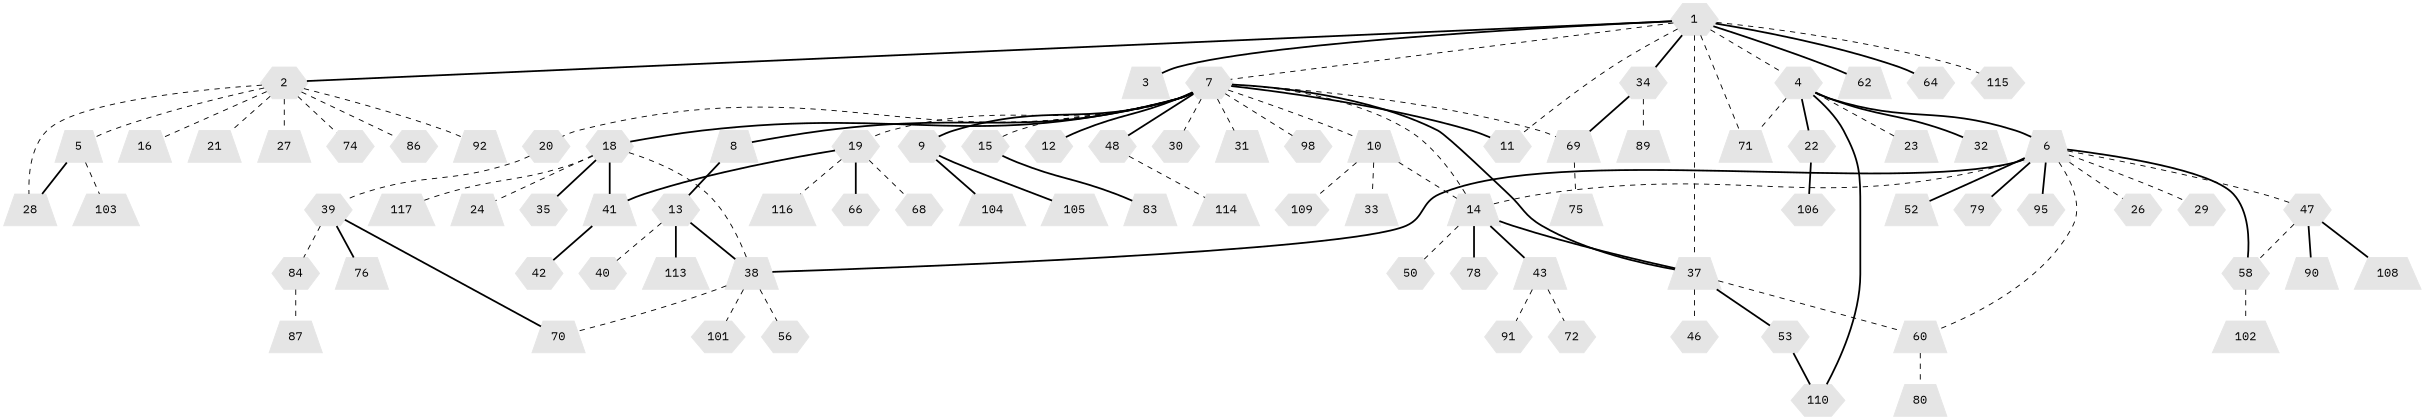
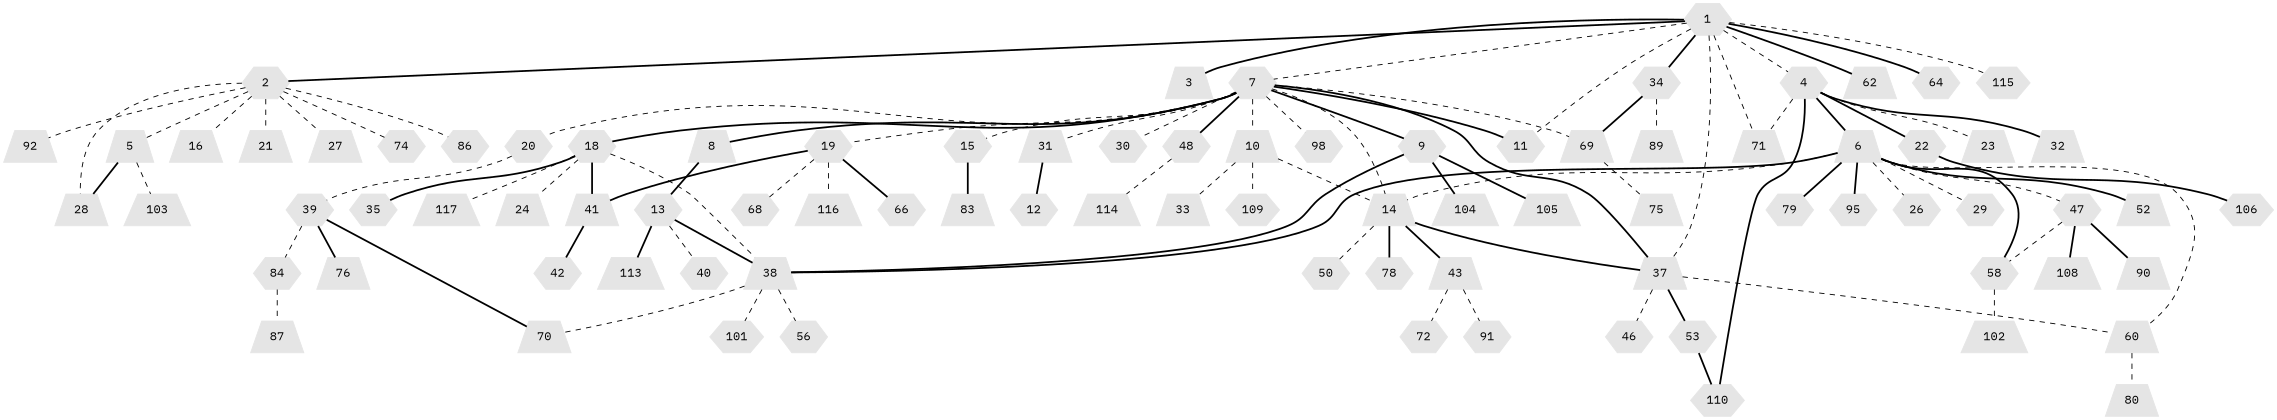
  graph {
    fontname="IBM Plex Mono"
    node [color=gray90 fontname="IBM Plex Mono" shape=hexagon style=filled]
    edge [fontname="IBM Plex Mono" style=dashed]
    1 [super="+96"]
    2 [super="+59"]
    3 [shape=trapezium]
    4 [super="+67"]
    7 [super="+25"]
    11
    34 [super="+45"]
    37 [shape=trapezium super="+97"]
    62 [shape=trapezium]
    64
    71 [shape=trapezium]
    115
    5 [shape=trapezium]
    16 [shape=trapezium]
    21 [shape=trapezium]
    27 [shape=trapezium]
    28 [shape=trapezium]
    74
    86 [super="+107"]
    92 [shape=trapezium]
    6 [shape=trapezium super="+65"]
    22 [super="+111"]
    23 [shape=trapezium]
    32 [shape=trapezium]
    110
    14 [shape=trapezium super="+77"]
    8 [shape=trapezium]
    9 [super="+51"]
    10 [shape=trapezium]
    12
    15 [super="+17"]
    18 [super="+85"]
    19 [super="+44"]
    20
    30
    31 [shape=trapezium]
    48 [super="+100"]
    69 [shape=trapezium super="+82"]
    98
    89 [shape=trapezium]
    60 [shape=trapezium]
    46
    53 [super="+55"]
    103 [shape=trapezium]
    26
    29
    38 [shape=trapezium super="+61"]
    47 [super="+73"]
    52 [shape=trapezium]
    58
    79
    95
    106
    43 [shape=trapezium]
    50
    78 [super="+81"]
    56 [super="+63"]
    70 [shape=trapezium]
    101
    90 [shape=trapezium]
    108 [shape=trapezium]
    102 [shape=trapezium]
    80 [shape=trapezium]
    13 [super="+57"]
    104 [shape=trapezium]
    105 [shape=trapezium]
    33 [shape=trapezium super="+36"]
    109
    83 [shape=trapezium]
    24 [shape=trapezium super="+88"]
    35 [super="+99"]
    41 [shape=trapezium super="+49"]
    117 [shape=trapezium]
    66
    68
    116 [shape=trapezium]
    39 [super="+54"]
    114 [shape=trapezium]
    75 [shape=trapezium]
    40
    113 [shape=trapezium]
    72 [super="+93"]
    91
    42
    76 [shape=trapezium]
    84
    87 [shape=trapezium super="+94"]
    1 -- 2 [style=bold]
    1 -- 3 [style=bold]
    1 -- 4
    1 -- 7
    1 -- 11
    1 -- 34 [style=bold]
    1 -- 37
    1 -- 62 [style=bold]
    1 -- 64 [style=bold]
    1 -- 71
    1 -- 115
    2 -- 5
    2 -- 16
    2 -- 21
    2 -- 27
    2 -- 28
    2 -- 74
    2 -- 86
    2 -- 92
    4 -- 71
    4 -- 6 [style=bold]
    4 -- 22 [style=bold]
    4 -- 23
    4 -- 32 [style=bold]
    4 -- 110 [style=bold]
    7 -- 11 [style=bold]
    7 -- 37 [style=bold]
    7 -- 14
    7 -- 8 [style=bold]
    7 -- 9 [style=bold]
    7 -- 10
-   7 -- 12 [style=bold]
+   31 -- 12 [style=bold]
    7 -- 15
    7 -- 18 [style=bold]
    7 -- 19
    7 -- 20
    7 -- 30
    7 -- 31
    7 -- 48 [style=bold]
    7 -- 69
    7 -- 98
    34 -- 69 [style=bold]
    34 -- 89
    37 -- 60
    37 -- 46
    37 -- 53 [style=bold]
    5 -- 28 [style=bold]
    5 -- 103
    6 -- 14
    6 -- 60
    6 -- 26
    6 -- 29
    6 -- 38 [style=bold]
    6 -- 47
    6 -- 52 [style=bold]
    6 -- 58 [style=bold]
    6 -- 79 [style=bold]
    6 -- 95 [style=bold]
    22 -- 106 [style=bold]
    14 -- 37 [style=bold]
    14 -- 43 [style=bold]
    14 -- 50
    14 -- 78 [style=bold]
    8 -- 13 [style=bold]
+   9 -- 38 [style=bold]
    9 -- 104 [style=bold]
    9 -- 105 [style=bold]
    10 -- 14
    10 -- 33
    10 -- 109
    15 -- 83 [style=bold]
    18 -- 38
    18 -- 24
    18 -- 35 [style=bold]
    18 -- 41 [style=bold]
    18 -- 117
    19 -- 41 [style=bold]
    19 -- 66 [style=bold]
    19 -- 68
    19 -- 116
    20 -- 39
    48 -- 114
    69 -- 75
    60 -- 80
    53 -- 110 [style=bold]
    38 -- 56
    38 -- 70
    38 -- 101
    47 -- 58
    47 -- 90 [style=bold]
    47 -- 108 [style=bold]
    58 -- 102
    43 -- 72
    43 -- 91
    13 -- 38 [style=bold]
    13 -- 40
    13 -- 113 [style=bold]
    41 -- 42 [style=bold]
    39 -- 70 [style=bold]
    39 -- 76 [style=bold]
    39 -- 84
    84 -- 87
  }
